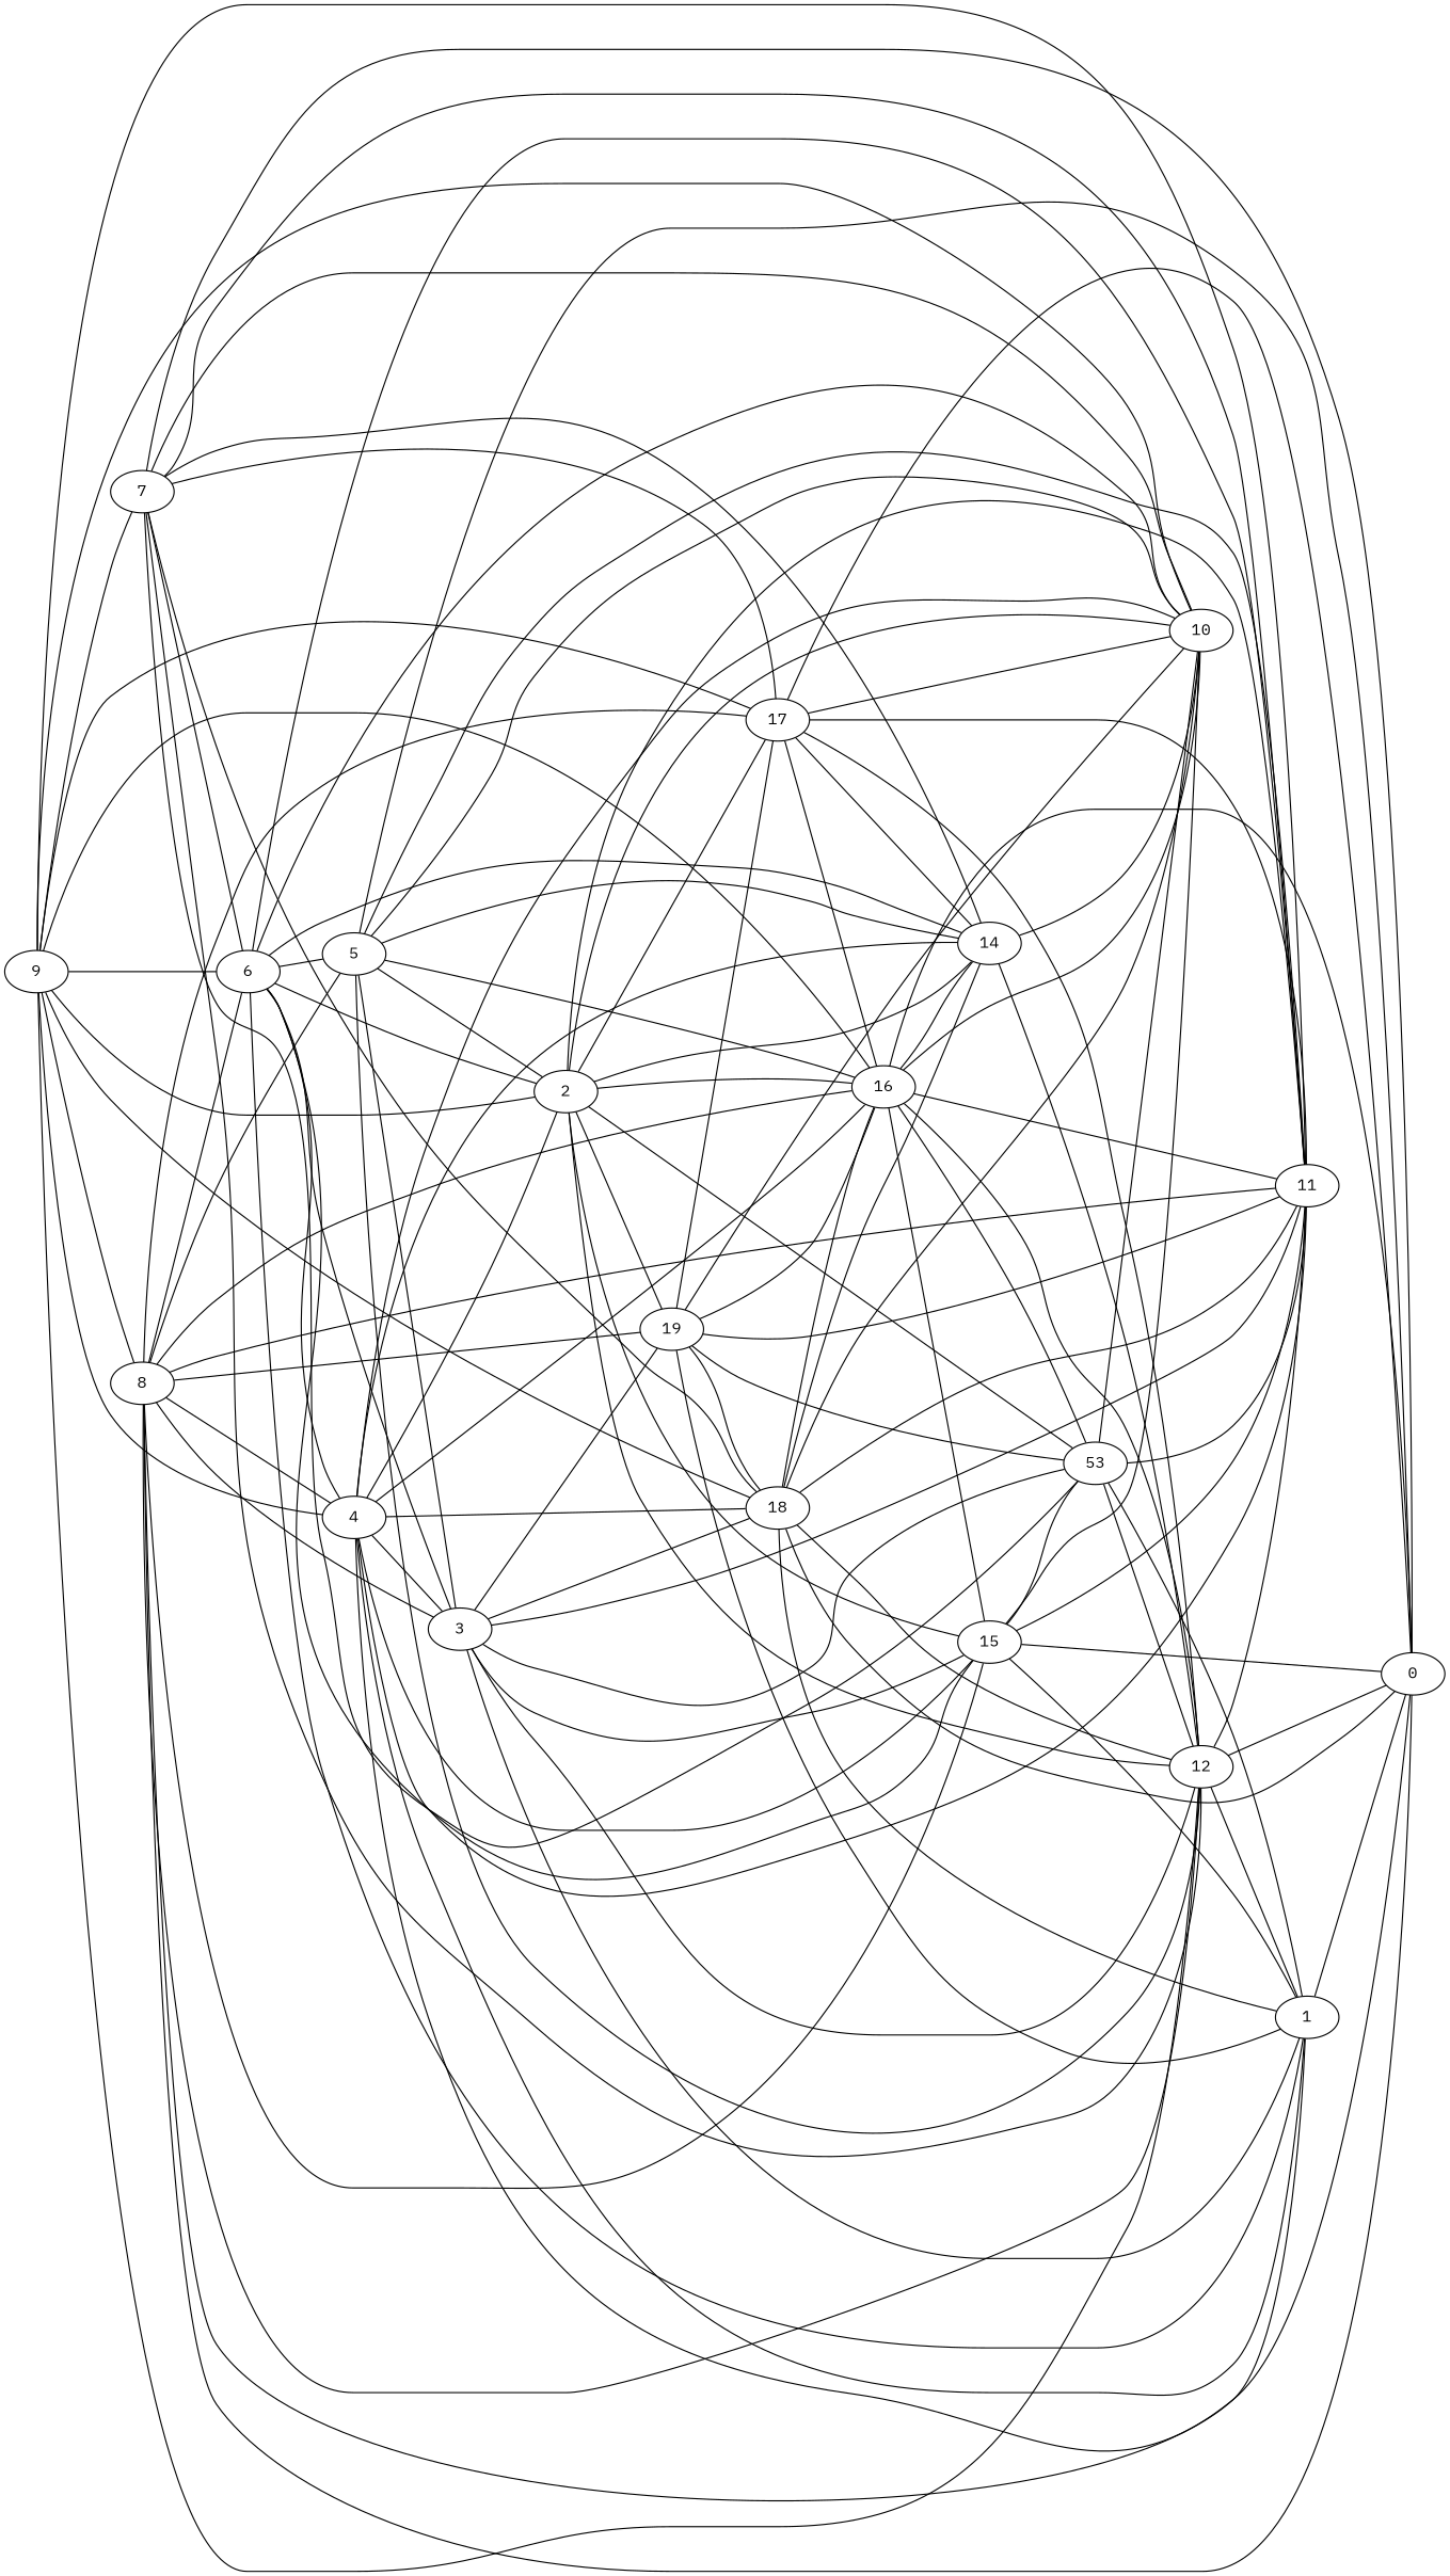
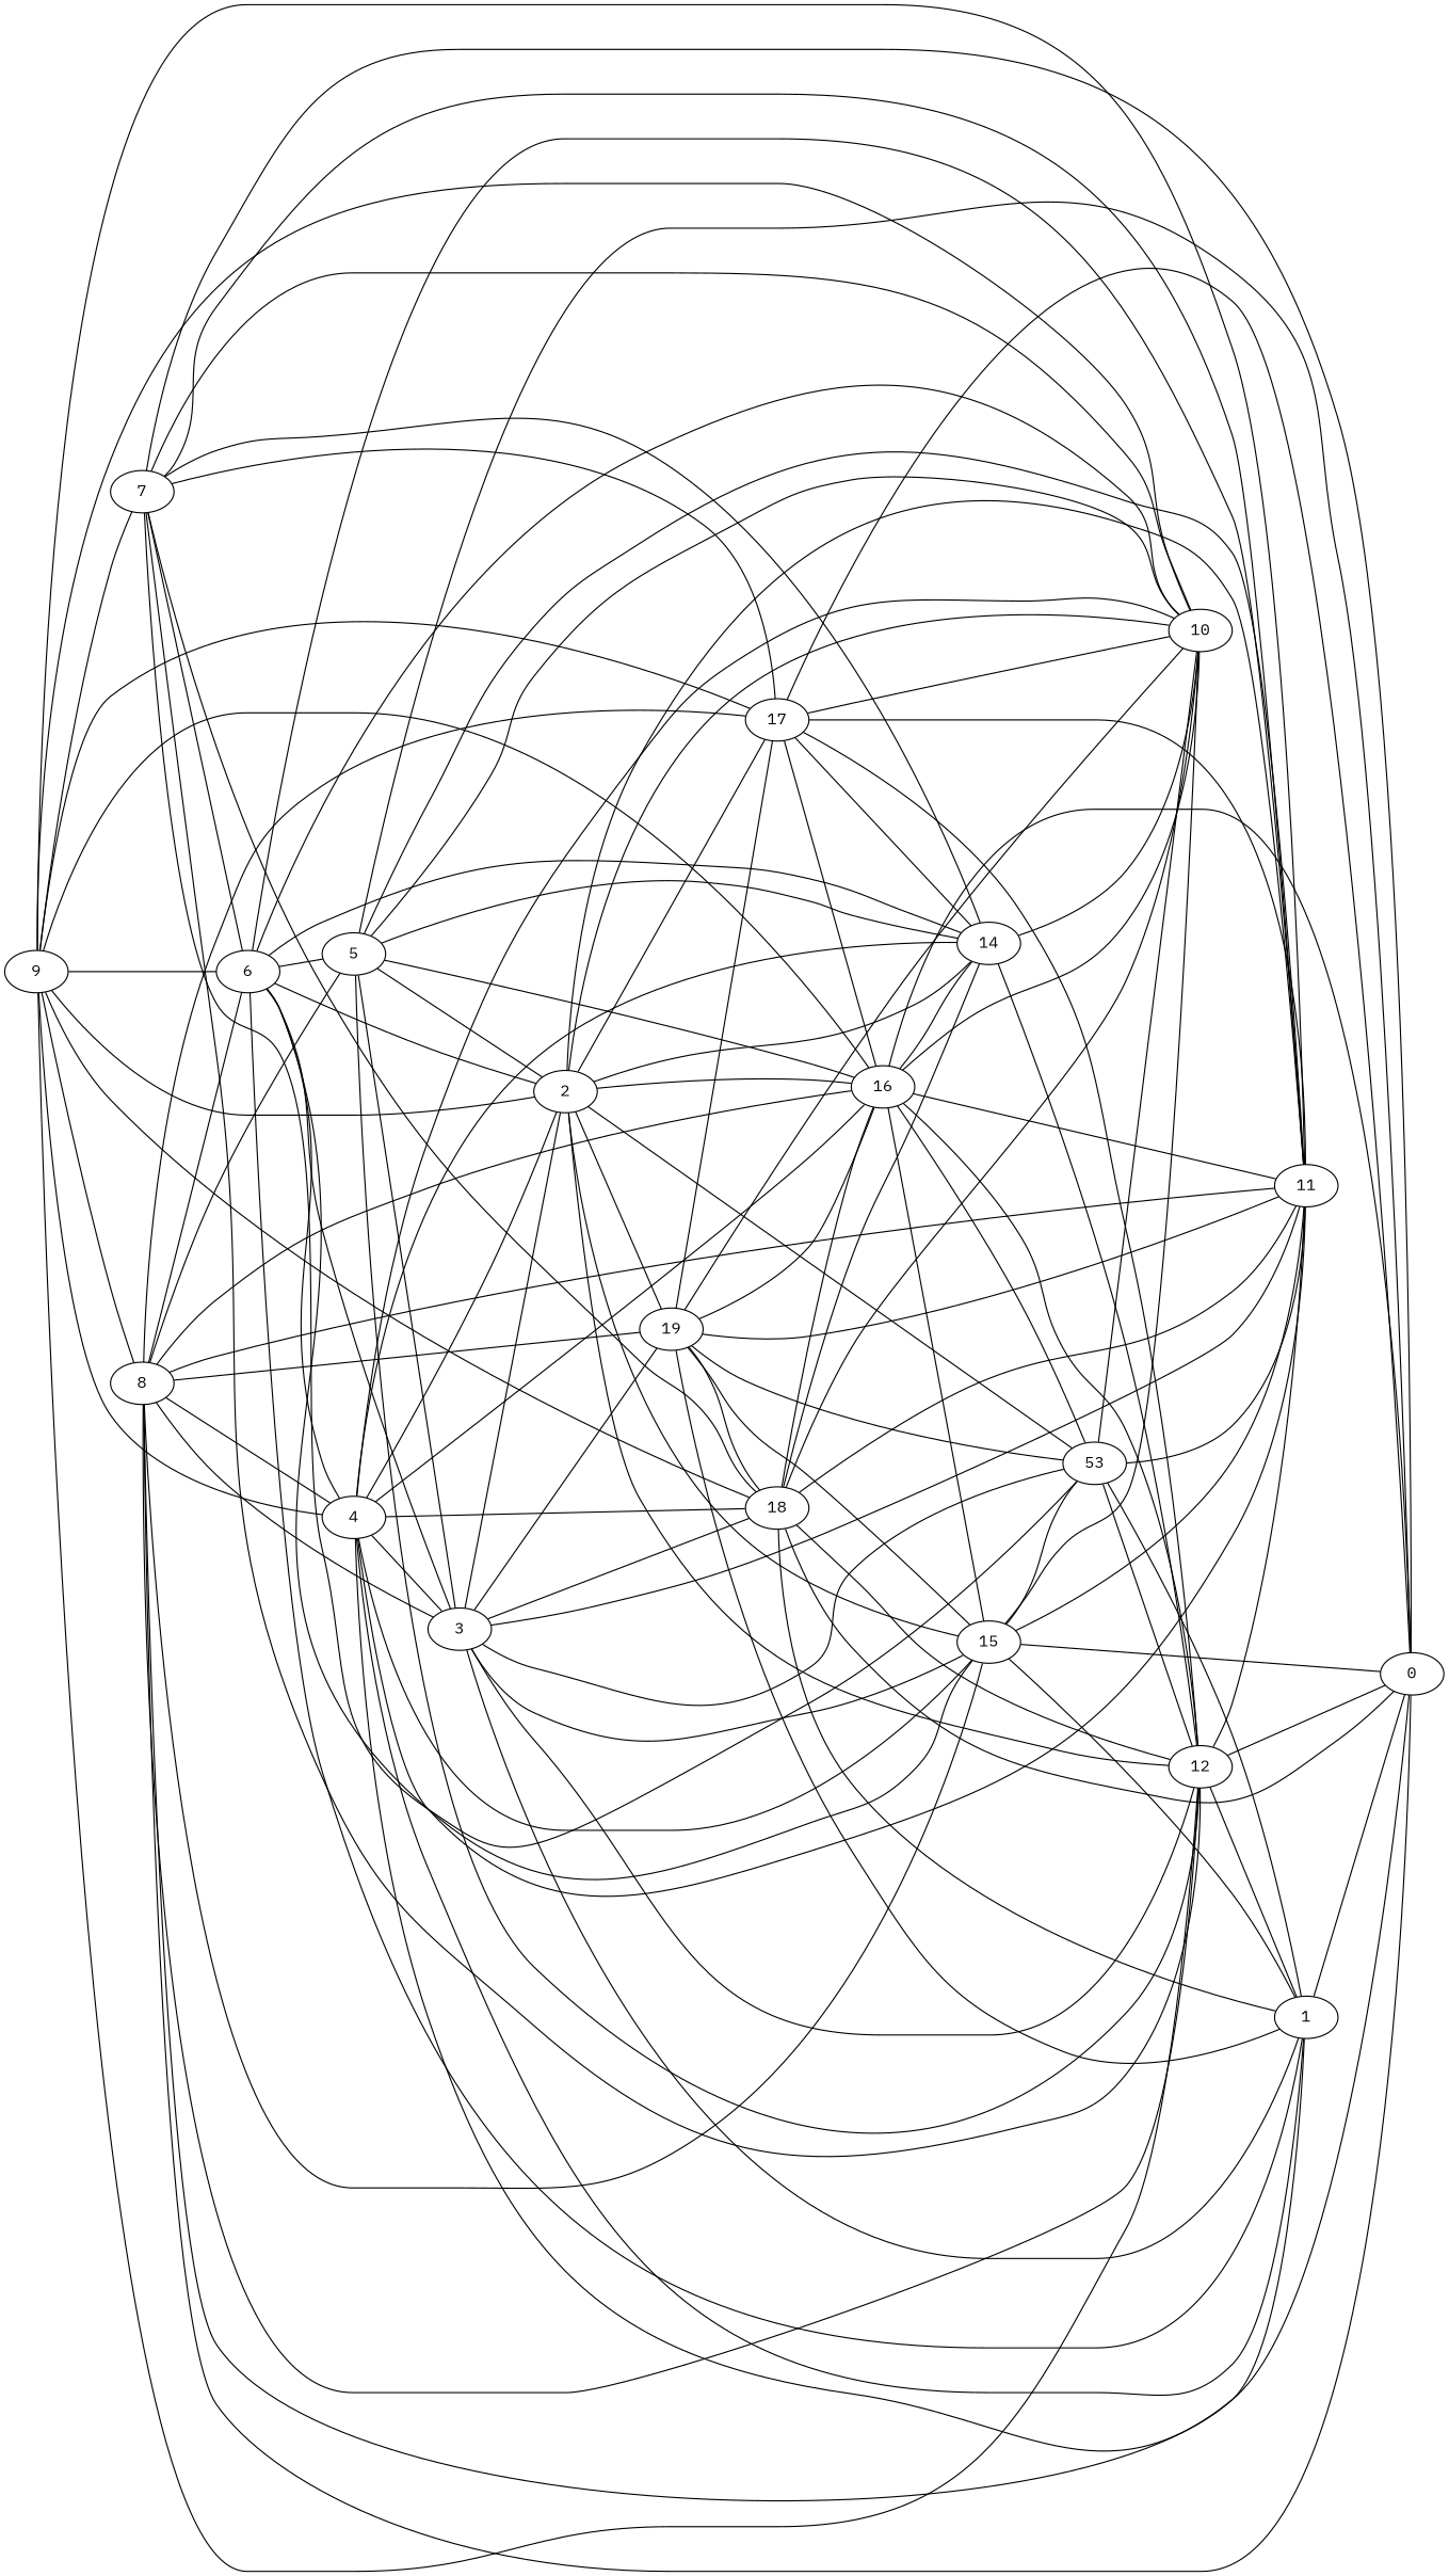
  digraph {
    fontname="IBM Plex Mono"
    rankdir=LR
    node [fontname="IBM Plex Mono"]
    edge [color=black dir=none fontname="IBM Plex Mono"]
    2
    12
    15
    10
    19
    17
    n7 [label=53]
    16
    11
    14
    1
    0
    18
    8
    5
    6
    3
    4
    7
    9
    subgraph sub_1 {
      2
      12
      15
      10
      19
      17
      n7
      16
      11
      14
      1
      0
      18
      8
      5
      6
      3
      4
      7
      9
    }
    2 -> 12
    2 -> 15
    2 -> 10
    2 -> 19
    2 -> 17
    2 -> n7
    2 -> 16
    2 -> 11
    2 -> 14
    12 -> 11
    12 -> 1
    12 -> 0
    15 -> 10
    15 -> n7
    15 -> 11
    15 -> 1
    15 -> 0
+   19 -> 15
    19 -> 10
    19 -> 17
    19 -> n7
    19 -> 16
    19 -> 11
    19 -> 1
    19 -> 18
    17 -> 12
    17 -> 10
    17 -> 16
    17 -> 11
    17 -> 14
    17 -> 0
    n7 -> 12
    n7 -> 10
    n7 -> 11
    n7 -> 1
    16 -> 12
    16 -> 15
    16 -> 10
    16 -> n7
    16 -> 11
    16 -> 14
    16 -> 0
    14 -> 12
    14 -> 10
    1 -> 0
    18 -> 12
    18 -> 10
    18 -> 16
    18 -> 11
    18 -> 14
    18 -> 1
    18 -> 0
    8 -> 12
    8 -> 15
    8 -> 19
    8 -> 17
    8 -> 16
    8 -> 11
    8 -> 1
    8 -> 0
    8 -> 5
    8 -> 6
    8 -> 3
    8 -> 4
    5 -> 2
    5 -> 12
    5 -> 10
    5 -> 16
    5 -> 11
    5 -> 14
    5 -> 0
    5 -> 3
    6 -> 2
    6 -> 15
    6 -> 10
    6 -> 11
    6 -> 14
    6 -> 1
    6 -> 5
    6 -> 3
    6 -> 4
+   3 -> 2
    3 -> 12
    3 -> 15
    3 -> 19
    3 -> n7
    3 -> 11
    3 -> 1
    3 -> 18
    4 -> 2
    4 -> 15
    4 -> 10
    4 -> 16
    4 -> 11
    4 -> 14
    4 -> 1
    4 -> 0
    4 -> 18
    4 -> 3
    7 -> 12
    7 -> 10
    7 -> 17
    7 -> n7
    7 -> 11
    7 -> 14
    7 -> 0
    7 -> 18
    7 -> 6
    9 -> 2
    9 -> 12
    9 -> 10
    9 -> 17
    9 -> 16
    9 -> 11
    9 -> 18
    9 -> 8
    9 -> 6
    9 -> 4
    9 -> 7
  }
